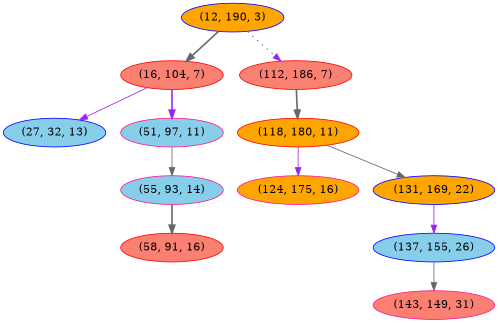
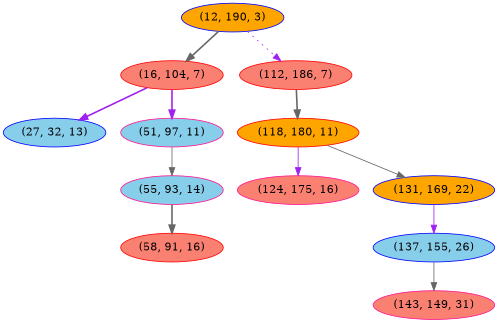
  digraph {
    node [color=blue fillcolor=salmon style=filled]
    edge [color=gray40 style=solid]
    "(12, 190, 3)" [fillcolor=orange]
    n2 [color=red label="(16, 104, 7)"]
    "(112, 186, 7)" [color=red]
    "(27, 32, 13)" [fillcolor=skyblue]
    "(51, 97, 11)" [color=deeppink fillcolor=skyblue]
    "(118, 180, 11)" [color=red fillcolor=orange]
    "(55, 93, 14)" [color=deeppink fillcolor=skyblue]
    "(58, 91, 16)" [color=red]
-   "(124, 175, 16)" [color=deeppink fillcolor=orange]
+   "(124, 175, 16)" [color=deeppink]
    "(131, 169, 22)" [fillcolor=orange]
    "(137, 155, 26)" [fillcolor=skyblue]
    "(143, 149, 31)" [color=deeppink]
    "(12, 190, 3)" -> n2 [style=bold]
    "(12, 190, 3)" -> "(112, 186, 7)" [color=purple style=dotted]
-   n2 -> "(27, 32, 13)" [color=purple]
+   n2 -> "(27, 32, 13)" [color=purple style=bold]
    n2 -> "(51, 97, 11)" [color=purple style=bold]
    "(112, 186, 7)" -> "(118, 180, 11)" [style=bold]
    "(51, 97, 11)" -> "(55, 93, 14)"
    "(118, 180, 11)" -> "(124, 175, 16)" [color=purple]
    "(118, 180, 11)" -> "(131, 169, 22)"
    "(55, 93, 14)" -> "(58, 91, 16)" [style=bold]
    "(131, 169, 22)" -> "(137, 155, 26)" [color=purple]
    "(137, 155, 26)" -> "(143, 149, 31)"
  }
